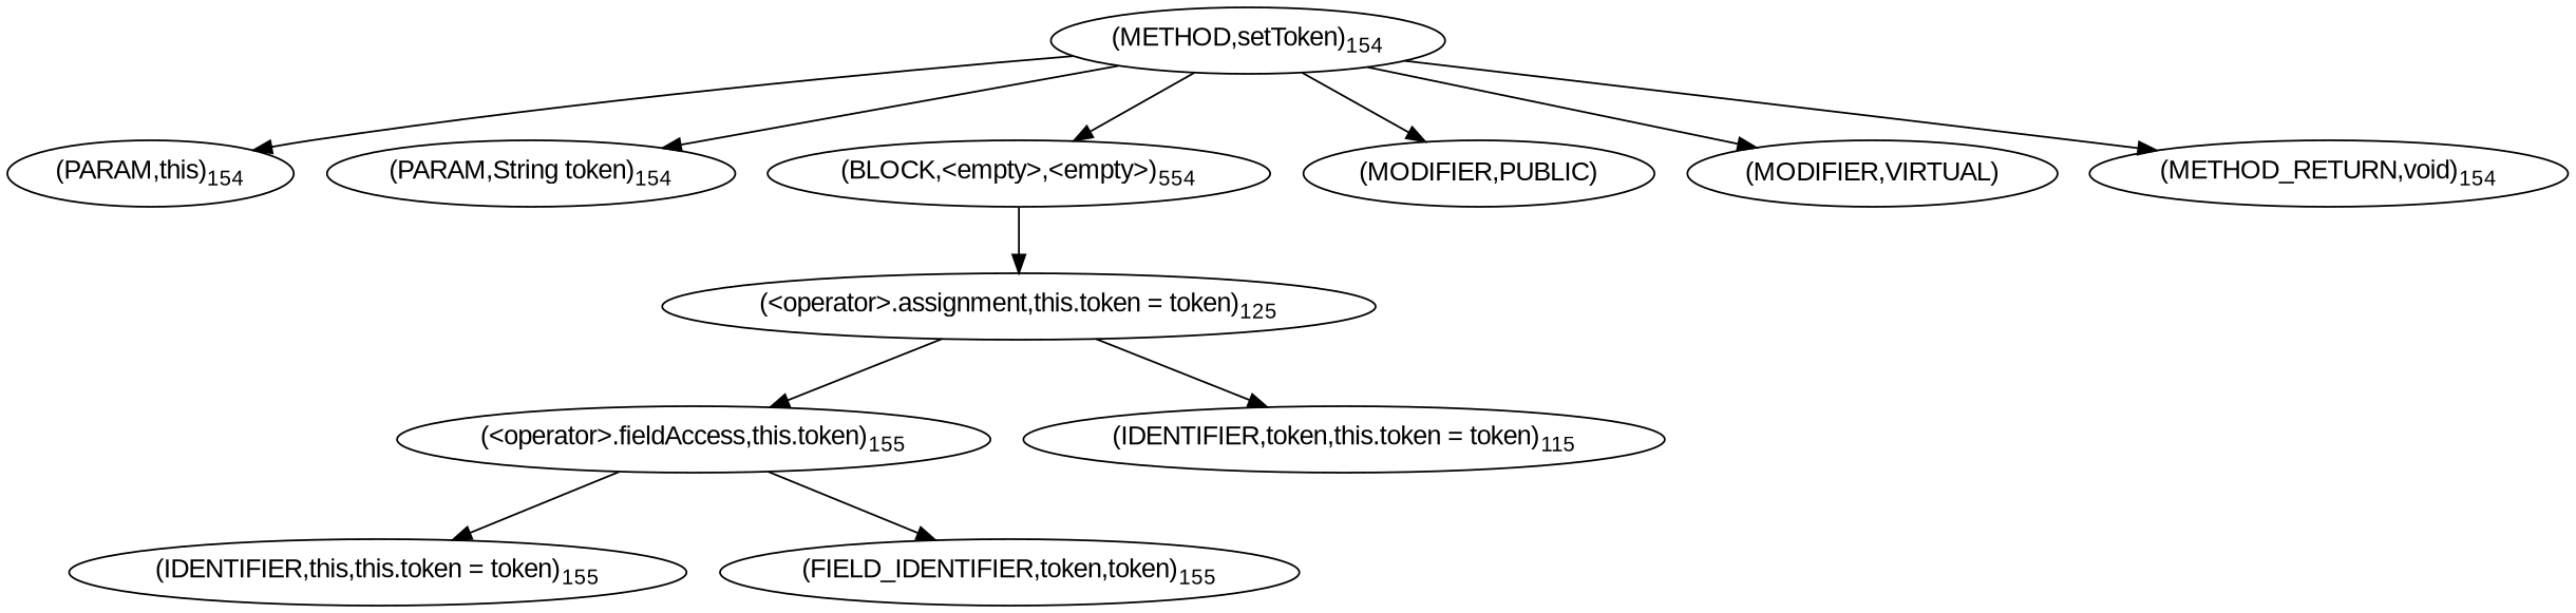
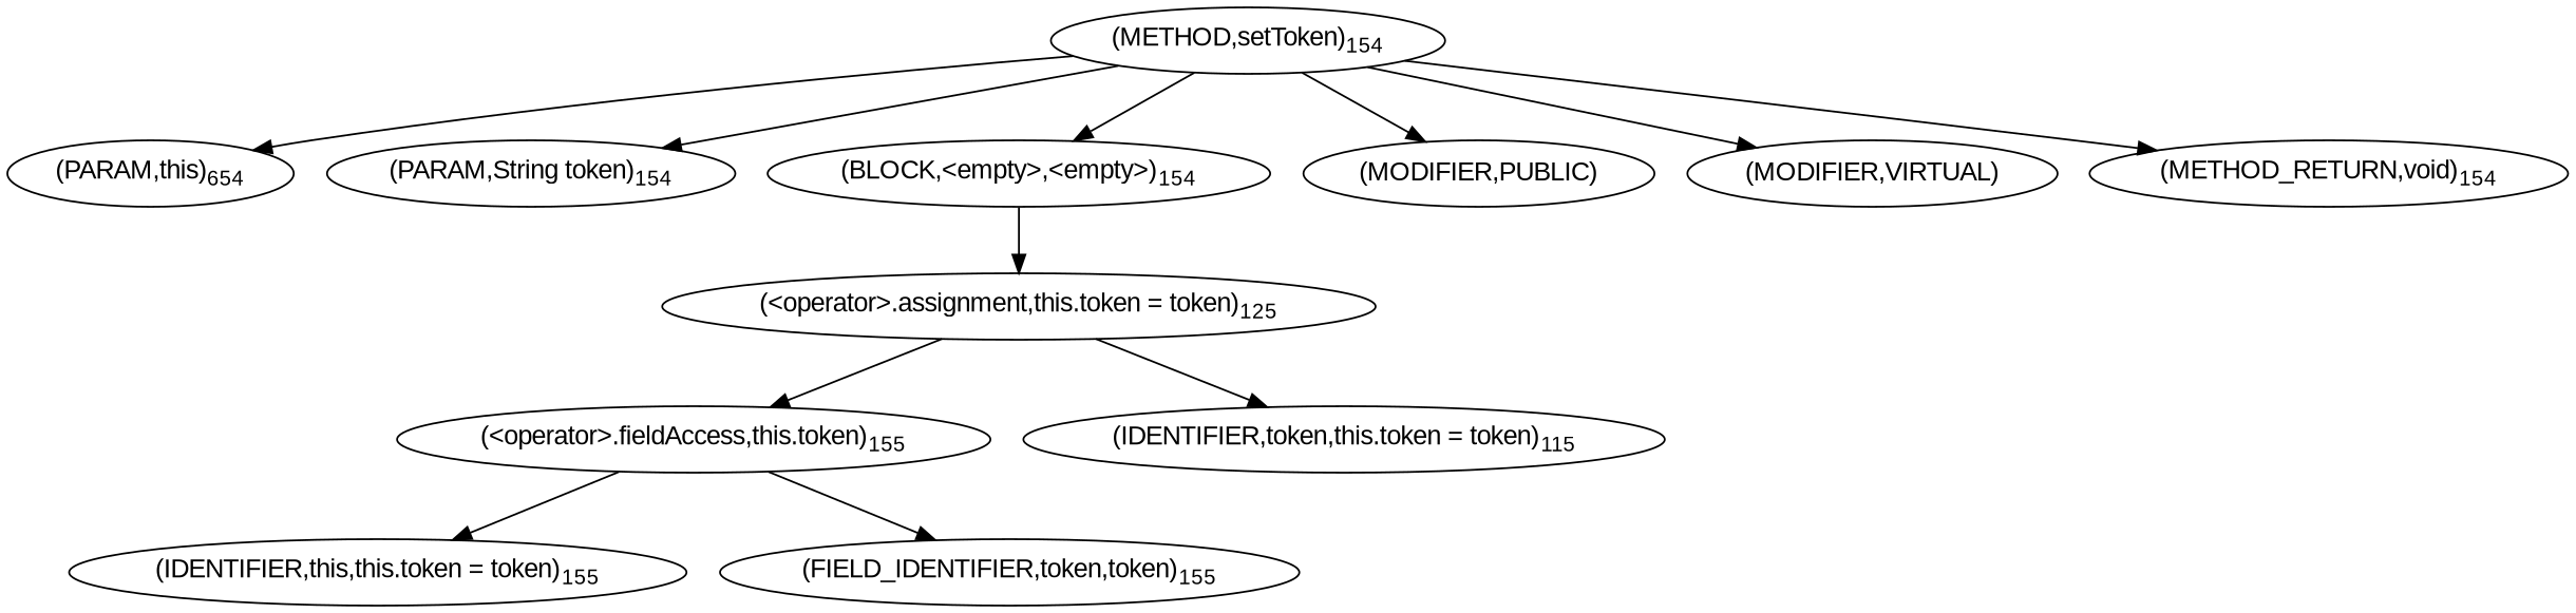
  digraph {
    fontname="Liberation Sans"
    node [fontname="Liberation Sans"]
    edge [fontname="Liberation Sans"]
    n1 [label=<(METHOD,setToken)<SUB>154</SUB>>]
-   n2 [label=<(PARAM,this)<SUB>154</SUB>>]
+   n2 [label=<(PARAM,this)<SUB>654</SUB>>]
    n3 [label=<(PARAM,String token)<SUB>154</SUB>>]
-   n4 [label=<(BLOCK,&lt;empty&gt;,&lt;empty&gt;)<SUB>554</SUB>>]
+   n4 [label=<(BLOCK,&lt;empty&gt;,&lt;empty&gt;)<SUB>154</SUB>>]
    n5 [label=<(MODIFIER,PUBLIC)>]
    n6 [label=<(MODIFIER,VIRTUAL)>]
    n7 [label=<(METHOD_RETURN,void)<SUB>154</SUB>>]
    n8 [label=<(&lt;operator&gt;.assignment,this.token = token)<SUB>125</SUB>>]
    n9 [label=<(&lt;operator&gt;.fieldAccess,this.token)<SUB>155</SUB>>]
    n10 [label=<(IDENTIFIER,token,this.token = token)<SUB>115</SUB>>]
    n11 [label=<(IDENTIFIER,this,this.token = token)<SUB>155</SUB>>]
    n12 [label=<(FIELD_IDENTIFIER,token,token)<SUB>155</SUB>>]
    n1 -> n2
    n1 -> n3
    n1 -> n4
    n1 -> n5
    n1 -> n6
    n1 -> n7
    n4 -> n8
    n8 -> n9
    n8 -> n10
    n9 -> n11
    n9 -> n12
  }
